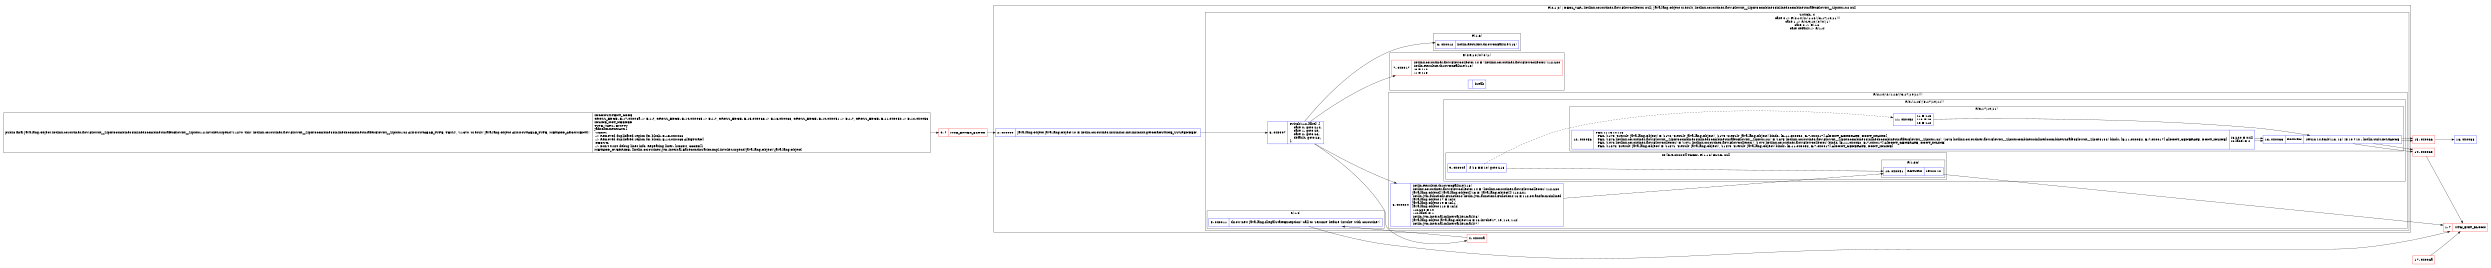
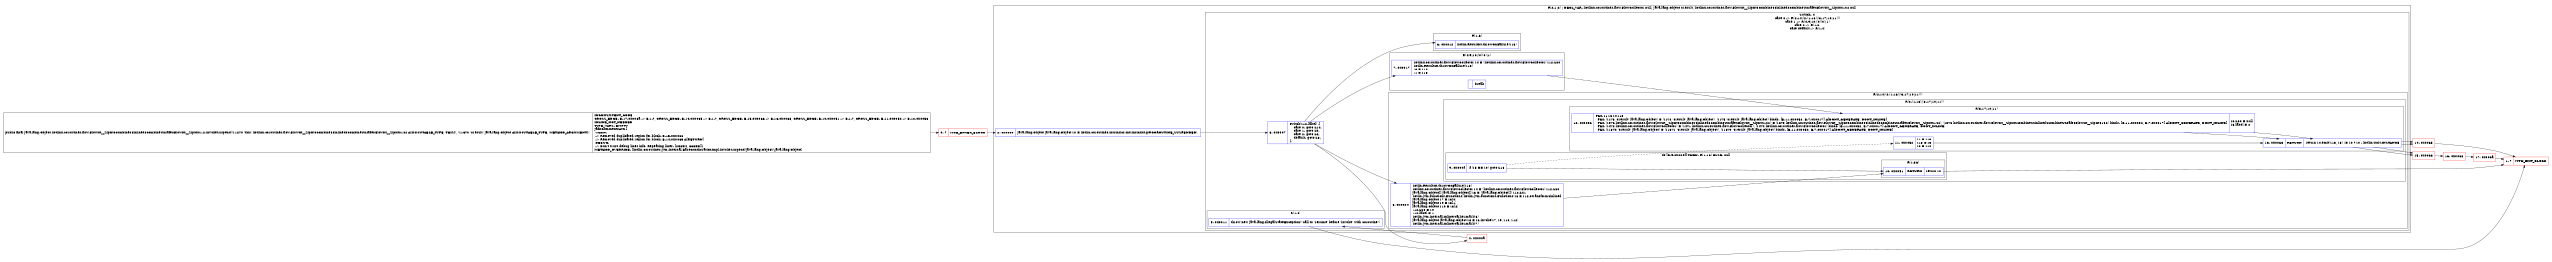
  digraph {
    rankdir=LR
    node [color=blue shape=record]
    n1 [label="{10\:\ 0x0051|RETURN\l|return r0\l}"]
    n2 [label="{9\:\ 0x004f|if (r3 == r0) goto L16\l}"]
    n3 [label="{11\:\ 0x0052|r1 = r13\lr13 = r3\lr3 = r12\l}"]
    n4 [label="{12\:\ 0x0056|PHI: r1 r3 r4 r13 \l  PHI: (r1v3 '$result' java.lang.Object) = (r1v2 '$result' java.lang.Object), (r1v5 '$result' java.lang.Object) binds: [B:11:0x0052, B:7:0x0017] A[DONT_GENERATE, DONT_INLINE]\l  PHI: (r3v6 kotlinx.coroutines.flow.FlowKt__ZipKt$combine$$inlined$combineUnsafe$FlowKt__ZipKt$1$2) = (r3v5 kotlinx.coroutines.flow.FlowKt__ZipKt$combine$$inlined$combineUnsafe$FlowKt__ZipKt$1$2), (r3v8 kotlinx.coroutines.flow.FlowKt__ZipKt$combine$$inlined$combineUnsafe$FlowKt__ZipKt$1$2) binds: [B:11:0x0052, B:7:0x0017] A[DONT_GENERATE, DONT_INLINE]\l  PHI: (r4v2 kotlinx.coroutines.flow.FlowCollector) = (r4v1 kotlinx.coroutines.flow.FlowCollector), (r4v4 kotlinx.coroutines.flow.FlowCollector) binds: [B:11:0x0052, B:7:0x0017] A[DONT_GENERATE, DONT_INLINE]\l  PHI: (r13v2 '$result' java.lang.Object) = (r13v1 '$result' java.lang.Object), (r13v0 '$result' java.lang.Object) binds: [B:11:0x0052, B:7:0x0017] A[DONT_GENERATE, DONT_INLINE]\l|r3.L$0 = null\lr3.label = 2\l}"]
    n5 [label="{13\:\ 0x0063|RETURN\l|return r4.emit(r13, r3) != r0 ? r0 : kotlin.Unit.INSTANCE\l}"]
    n6 [label="{8\:\ 0x0024|kotlin.ResultKt.throwOnFailure(r13)\lkotlinx.coroutines.flow.FlowCollector r4 = (kotlinx.coroutines.flow.FlowCollector) r12.L$0\ljava.lang.Object[] java.lang.Object[] r3 = (java.lang.Object[]) r12.L$1\lkotlin.jvm.functions.Function4 kotlin.jvm.functions.Function4 r6 = r12.$transform$inlined\ljava.lang.Object r7 = r3[0]\ljava.lang.Object r9 = r3[1]\ljava.lang.Object r10 = r3[2]\lr12.L$0 = r4\lr12.label = 1\lkotlin.jvm.internal.InlineMarker.mark(6)\ljava.lang.Object java.lang.Object r3 = r6.invoke(r7, r9, r10, r12)\lkotlin.jvm.internal.InlineMarker.mark(7)\l}"]
-   n7 [color=red label="{7\:\ 0x0017|kotlinx.coroutines.flow.FlowCollector r4 = (kotlinx.coroutines.flow.FlowCollector) r12.L$0\lkotlin.ResultKt.throwOnFailure(r13)\lr3 = r12\lr1 = r13\l}"]
+   n7 [label="{7\:\ 0x0017|kotlinx.coroutines.flow.FlowCollector r4 = (kotlinx.coroutines.flow.FlowCollector) r12.L$0\lkotlin.ResultKt.throwOnFailure(r13)\lr3 = r12\lr1 = r13\l}"]
    n8 [label="{|break\l}"]
    n9 [label="{6\:\ 0x0012|kotlin.ResultKt.throwOnFailure(r13)\l}"]
    n10 [label="{5\:\ 0x0011|throw new java.lang.IllegalStateException(\"call to 'resume' before 'invoke' with coroutine\")\l}"]
    n11 [label="{3\:\ 0x0007|switch(r12.label) \{\l    case 0: goto L14;\l    case 1: goto L9;\l    case 2: goto L6;\l    default: goto L3;\l\}\l}"]
    n12 [label="{2\:\ 0x0000|java.lang.Object java.lang.Object r0 = kotlin.coroutines.intrinsics.IntrinsicsKt.getCOROUTINE_SUSPENDED()\l}"]
    n13 [color=red label="{1\:\ ?|MTH_EXIT_BLOCK\l}"]
    n14 [color=red label="{14\:\ 0x0065}"]
    n15 [color=red label="{15\:\ 0x0066}"]
    n16 [color=red label="{4\:\ 0x000a}"]
-   n17 [label="{16\:\ 0x0068}"]
+   n17 [color=red label="{16\:\ 0x0068}"]
    n18 [color=red label="{17\:\ 0x006a}"]
    n19 [color=red label="{0\:\ ?|MTH_ENTER_BLOCK\l}"]
    n20 [label="{public final java.lang.Object kotlinx.coroutines.flow.FlowKt__ZipKt$combine$$inlined$combineUnsafe$FlowKt__ZipKt$1.2.invokeSuspend((r12v0 'this' kotlinx.coroutines.flow.FlowKt__ZipKt$combine$$inlined$combineUnsafe$FlowKt__ZipKt$1$2 A[IMMUTABLE_TYPE, THIS]), (r13v0 '$result' java.lang.Object A[IMMUTABLE_TYPE, METHOD_ARGUMENT]))  | INCONSISTENT_CODE\lCROSS_EDGE: B:17:0x006a \-\> B:1:?, CROSS_EDGE: B:14:0x0065 \-\> B:1:?, CROSS_EDGE: B:15:0x0066 \-\> B:16:0x0068, CROSS_EDGE: B:10:0x0051 \-\> B:1:?, CROSS_EDGE: B:11:0x0052 \-\> B:12:0x0056\lINLINE_NOT_NEEDED\lTYPE_VARS: EMPTY\lJadxCommentsAttr\{\l WARN: \l \-\> Removed duplicated region for block: B:15:0x0066 \l \-\> Removed duplicated region for block: B:14:0x0065 A[RETURN]\l DEBUG: \l \-\> Don't trust debug lines info. Repeating lines: [258=4, 333=5]\}\lMETHOD_OVERRIDE: [kotlin.coroutines.jvm.internal.BaseContinuationImpl.invokeSuspend(java.lang.Object):java.lang.Object]\l}" color=""]
    subgraph cluster_1 {
      label="R(2:1|2) | DECL_VAR: kotlinx.coroutines.flow.FlowCollector null, java.lang.Object $result, kotlinx.coroutines.flow.FlowKt__ZipKt$combine$$inlined$combineUnsafe$FlowKt__ZipKt$1$2 null\l"
      n12
      subgraph cluster_2 {
        label="Switch: 4\n case 0 -> R(2:14|(2:(1:16)|(3:17|10|11)))\n case 1 -> R(4:9|10|(0)(0)|1)\n case 2 -> R(1:6)\n case default -> R(1:4)"
        n11
        subgraph cluster_3 {
          label="R(2:14|(2:(1:16)|(3:17|10|11)))"
          n6
          subgraph cluster_4 {
            label="R(2:(1:16)|(3:17|10|11))"
            subgraph cluster_5 {
              label="IF [B:9:0x004f] THEN: R(1:16) ELSE: null"
              n2
              subgraph cluster_6 {
                label="R(1:36)"
                n1
              }
            }
            subgraph cluster_7 {
              label="R(3:17|10|11)"
              n3
              n4
              n5
            }
          }
        }
        subgraph cluster_8 {
          label="R(4:9|10|(0)(0)|1)"
          n7
          n8
          subgraph cluster_9 {
            label="IF [B:13:0x0063] THEN: R(0) ELSE: R(0)"
            subgraph cluster_10 {
              label="R(0)"
            }
            subgraph cluster_11 {
              label="R(0)"
            }
          }
        }
        subgraph cluster_12 {
          label="R(1:6)"
          n9
        }
        subgraph cluster_13 {
          label="R(1:4)"
          n10
        }
      }
    }
    n1 -> n13
    n2 -> n1
    n2 -> n3 [style=dashed]
    n3 -> n5
    n4 -> n5
    n4 -> n5
    n5 -> n14
    n5 -> n14
    n5 -> n15
    n5 -> n15
    n6 -> n1
+   n7 -> n4
    n10 -> n13
    n11 -> n6
    n11 -> n7
    n11 -> n9
    n11 -> n16
    n12 -> n11
    n14 -> n13
    n15 -> n17
    n16 -> n10
+   n17 -> n18
    n18 -> n13
    n19 -> n12
    n20 -> n19
  }
